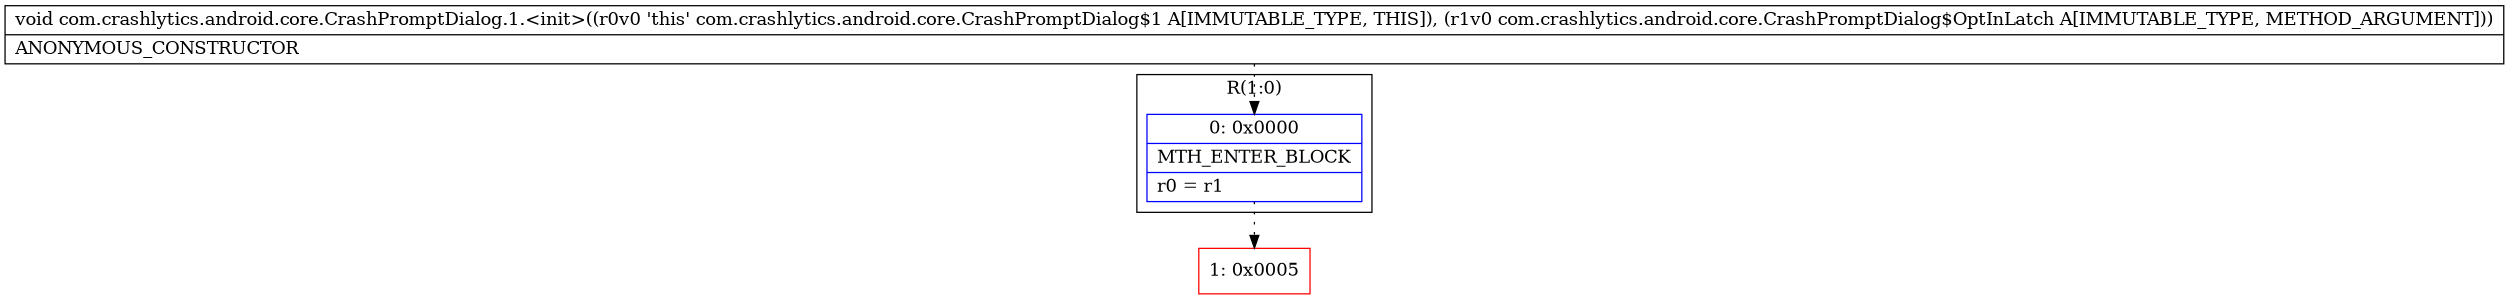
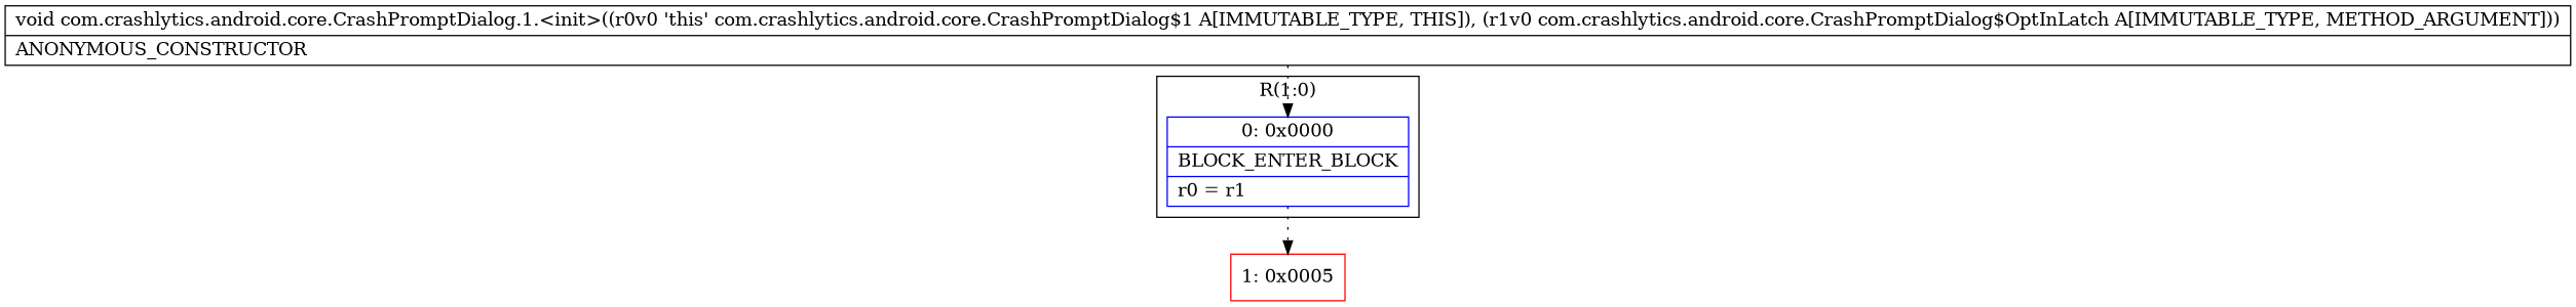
  digraph {
    node [shape=record]
    edge [style=dotted]
-   n1 [color=blue label="{0\:\ 0x0000|MTH_ENTER_BLOCK\l|r0 = r1\l}"]
+   n1 [color=blue label="{0\:\ 0x0000|BLOCK_ENTER_BLOCK\l|r0 = r1\l}"]
    n2 [color=red label="{1\:\ 0x0005}"]
    n3 [label="{void com.crashlytics.android.core.CrashPromptDialog.1.\<init\>((r0v0 'this' com.crashlytics.android.core.CrashPromptDialog$1 A[IMMUTABLE_TYPE, THIS]), (r1v0 com.crashlytics.android.core.CrashPromptDialog$OptInLatch A[IMMUTABLE_TYPE, METHOD_ARGUMENT]))  | ANONYMOUS_CONSTRUCTOR\l}"]
    subgraph cluster_1 {
      label="R(1:0)"
      n1
    }
    n1 -> n2
    n3 -> n1
  }
